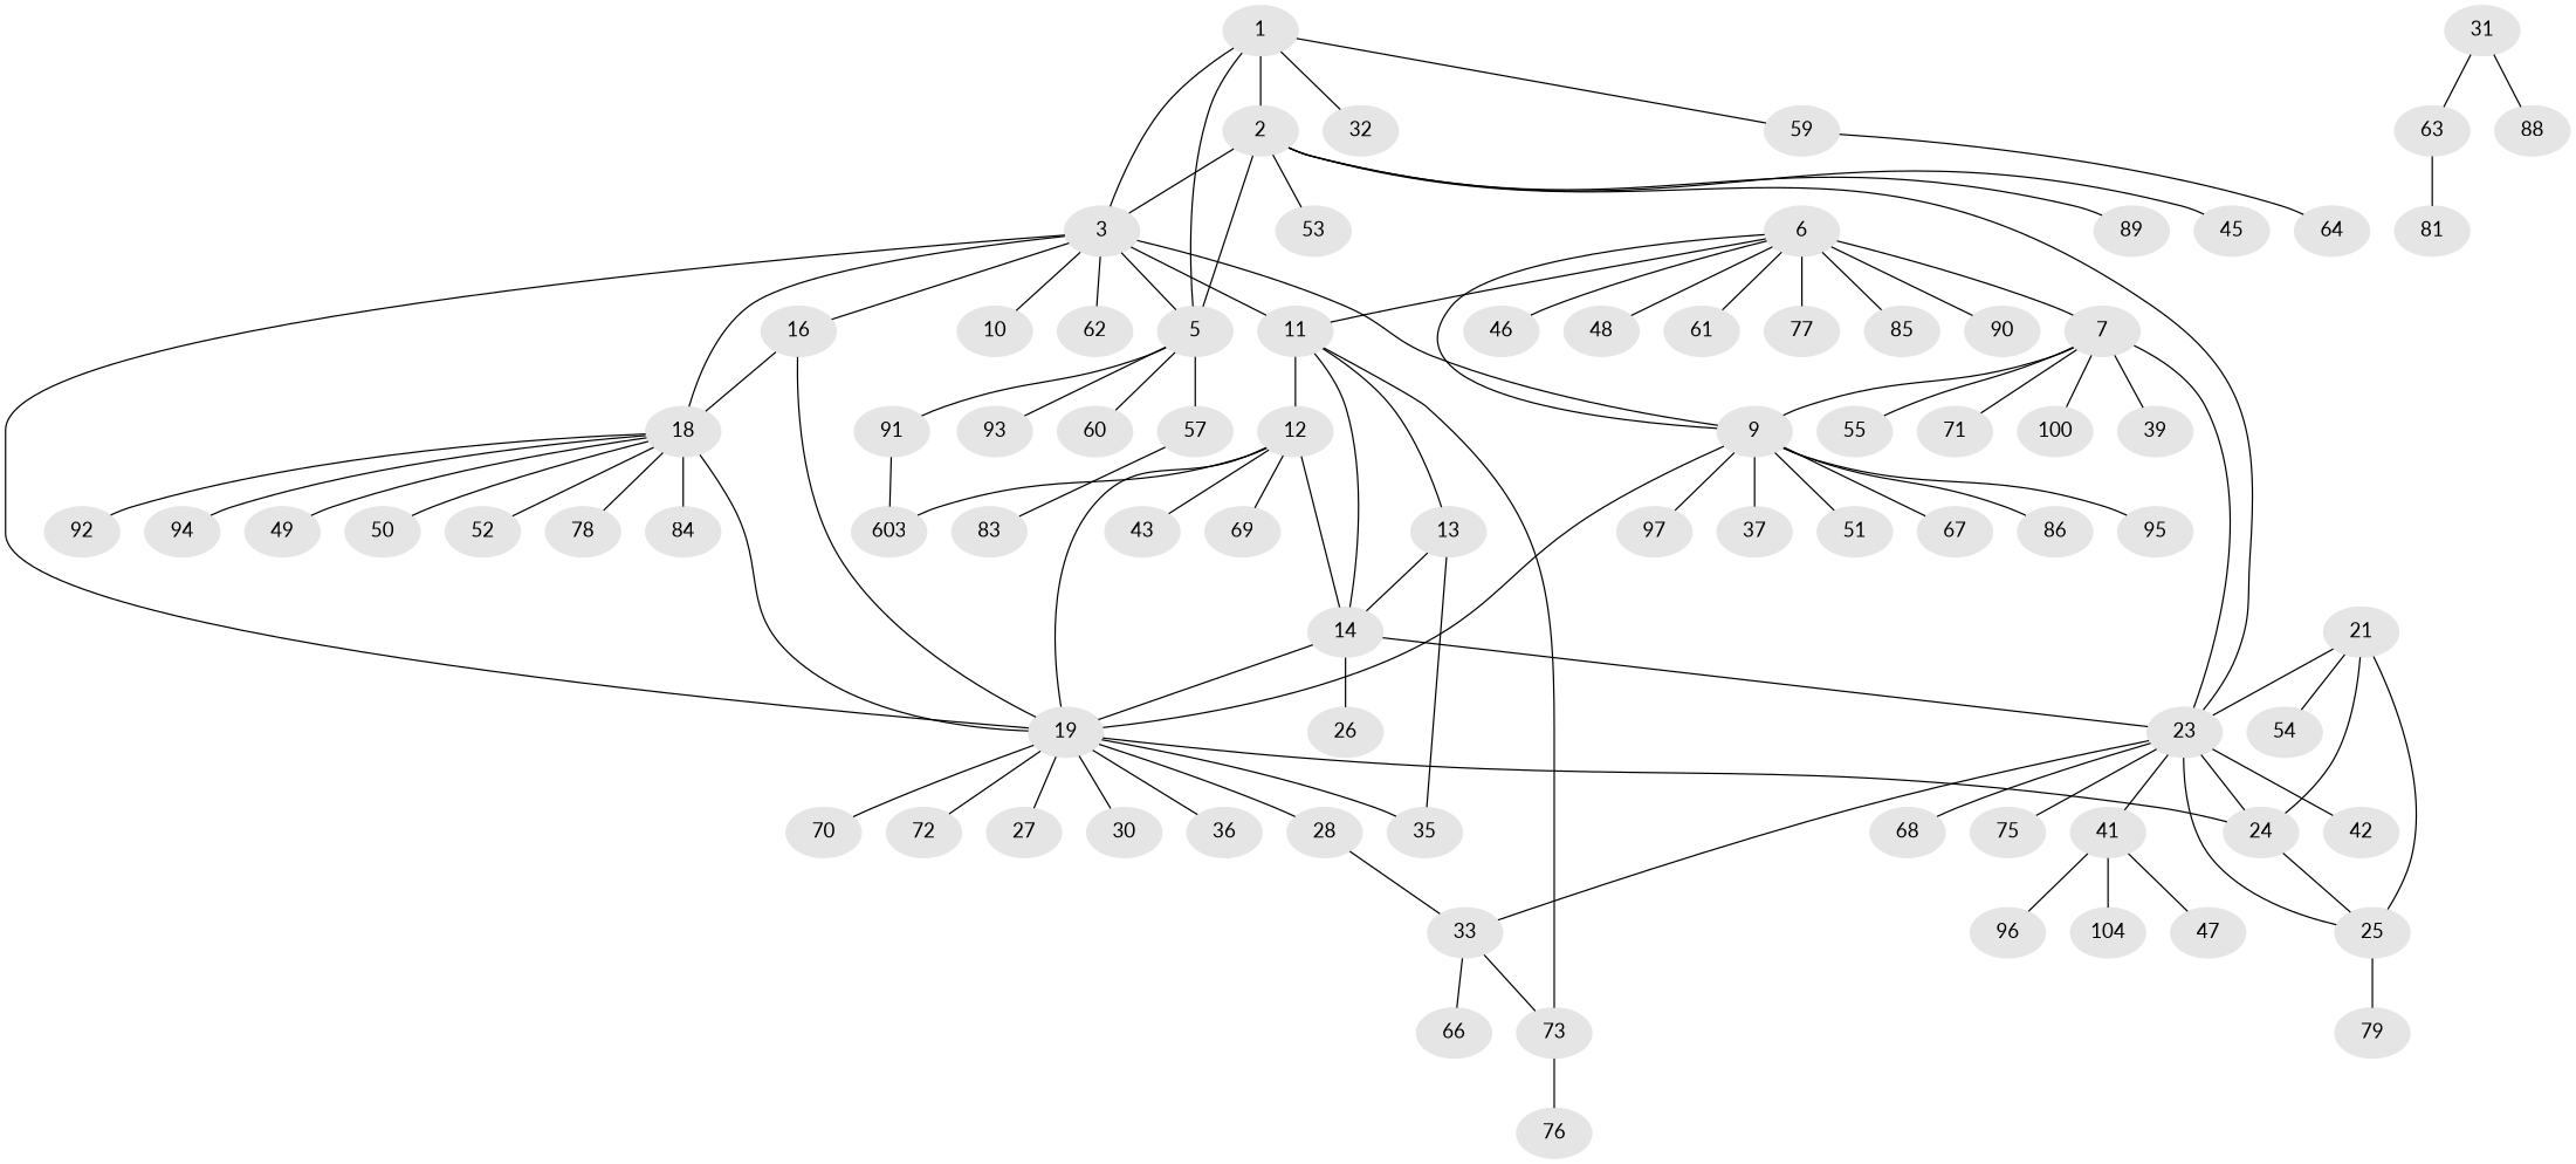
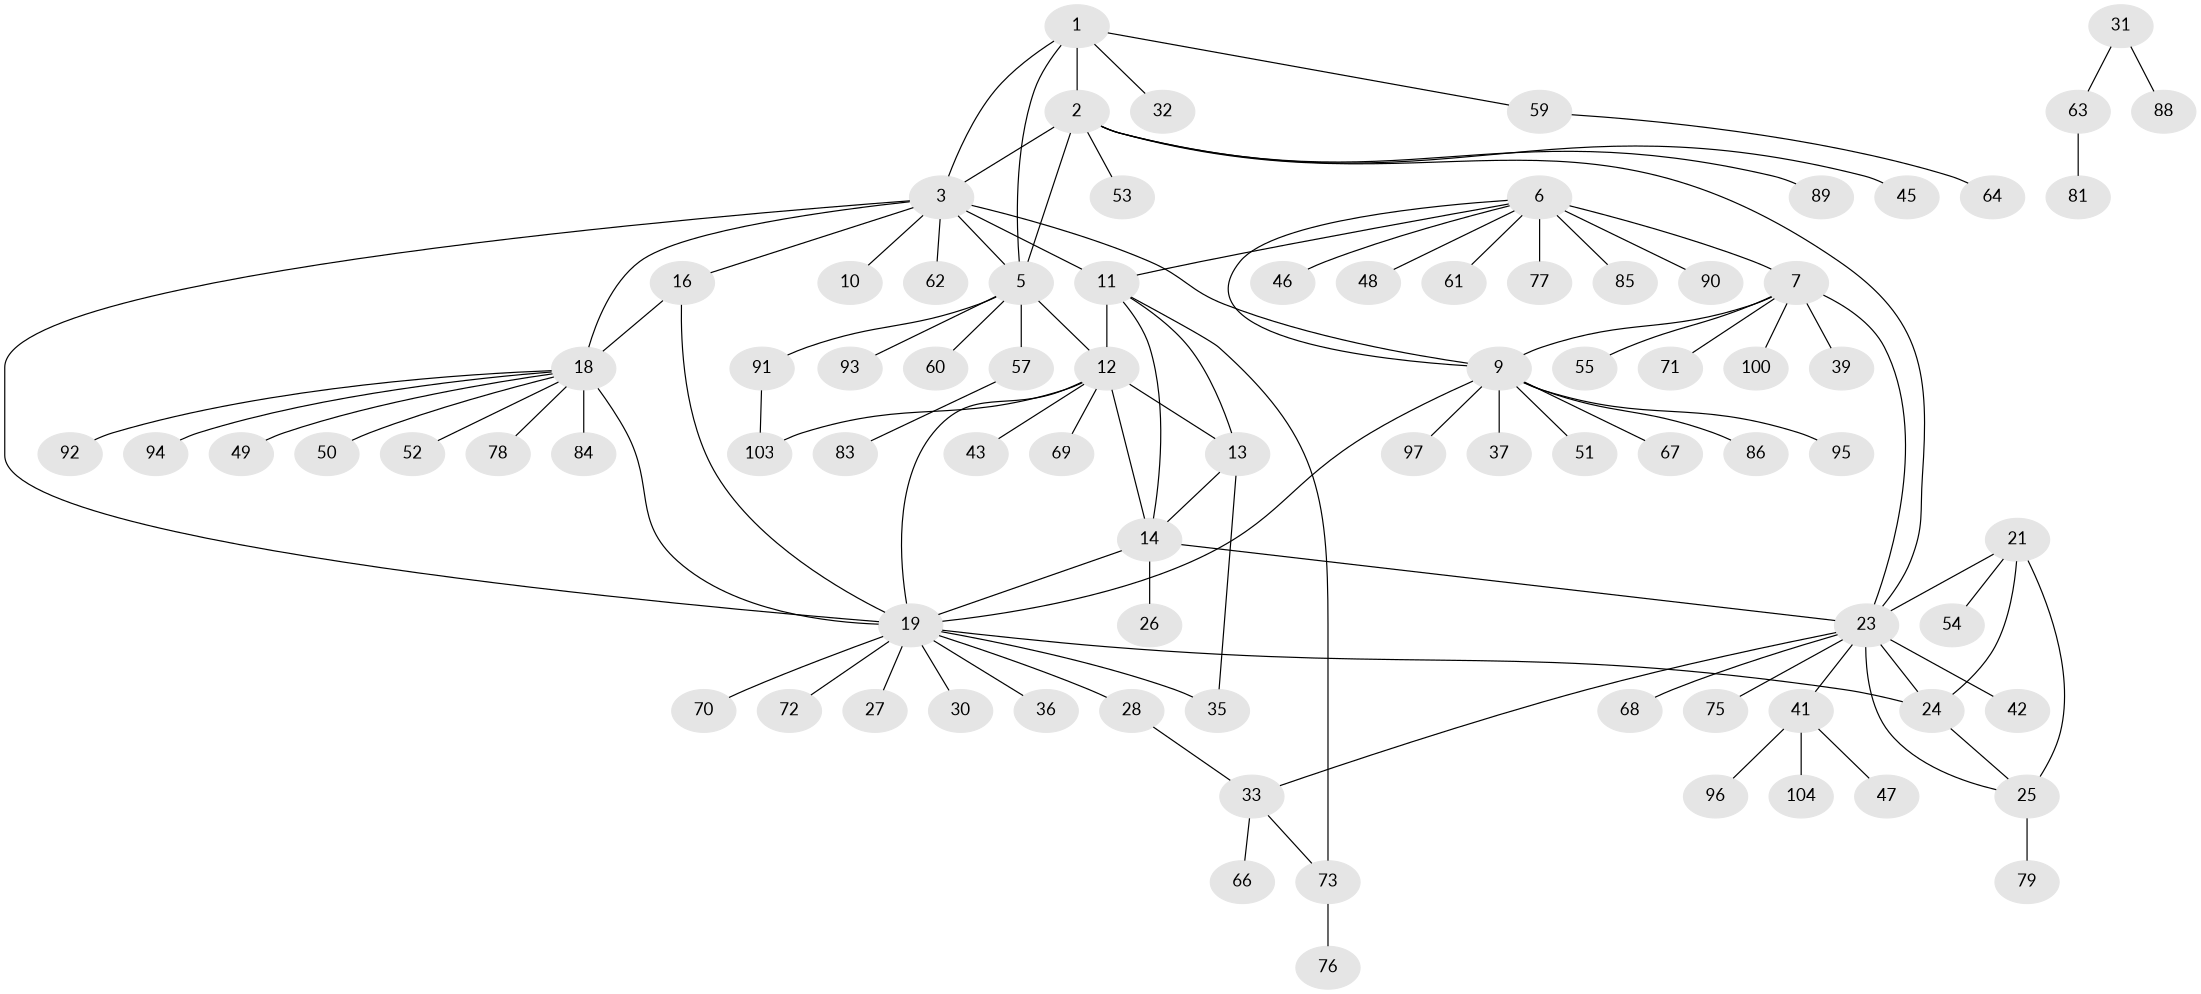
  graph {
    fontname=Lato
    node [color=gray90 fontname=Lato style=filled]
    edge [fontname=Lato]
    1 [super="+82"]
    2 [super="+4"]
    3 [super="+17"]
    5 [super="+44"]
    32
    59
    23 [super="+99"]
    45
    53
    89
    9 [super="+101"]
    11 [super="+34"]
    16 [super="+98"]
    18 [super="+20"]
    19 [super="+29"]
    n16 [label=10]
    62
    12 [super="+15"]
    57 [super="+58"]
    60
    91
    93
    64
    37
    51
    67
    86
    95
    97
    24
    25 [super="+87"]
    33 [super="+74"]
    41 [super="+65"]
    42
    68
    75 [super="+80"]
    13 [super="+56"]
    14 [super="+38"]
    73
    49
    50
    52
    78
    84
    92
    94
    35
    27
    28
    30
    36
    70
    72
    43
    69 [super="+102"]
-   103 [label=603]
+   103
    83
    6 [super="+10"]
    7 [super="+8"]
    46
    48
    61
    77
    85
    90
    39
    55
    71
    100
    31
    63
    88
    26
    76
    21 [super="+22"]
    54
    79
    66
    47
    96
    104
    81
    1 -- 2 [weight=2]
    1 -- 3
    1 -- 5
    1 -- 32
    1 -- 59
    2 -- 3 [weight=2]
    2 -- 5 [weight=2]
    2 -- 23
    2 -- 45
    2 -- 53
    2 -- 89
    3 -- 5
    3 -- 9
    3 -- 11
    3 -- 16
    3 -- 18 [weight=2]
    3 -- 19
    3 -- n16
    3 -- 62
+   5 -- 12
    5 -- 57
    5 -- 60
    5 -- 91
    5 -- 93
    59 -- 64
    23 -- 24
    23 -- 25
    23 -- 33
    23 -- 41
    23 -- 42
    23 -- 68
    23 -- 75
    9 -- 19
    9 -- 37
    9 -- 51
    9 -- 67
    9 -- 86
    9 -- 95
    9 -- 97
    11 -- 12 [weight=2]
    11 -- 13
    11 -- 14
    11 -- 73
    16 -- 18 [weight=2]
    16 -- 19
    18 -- 19 [weight=2]
    18 -- 49
    18 -- 50
    18 -- 52
    18 -- 78
    18 -- 84
    18 -- 92
    18 -- 94
    19 -- 24
    19 -- 35
    19 -- 27
    19 -- 28
    19 -- 30
    19 -- 36
    19 -- 70
    19 -- 72
    12 -- 19
+   12 -- 13 [weight=2]
    12 -- 14 [weight=2]
    12 -- 43
    12 -- 69
    12 -- 103
    57 -- 83
    91 -- 103
    24 -- 25
    25 -- 79
    33 -- 73
    33 -- 66
    41 -- 47
    41 -- 96
    41 -- 104
    13 -- 14
    13 -- 35
    14 -- 23
    14 -- 19
    14 -- 26
    73 -- 76
    28 -- 33
    6 -- 9 [weight=2]
    6 -- 11
    6 -- 7 [weight=4]
    6 -- 46
    6 -- 48
    6 -- 61
    6 -- 77
    6 -- 85
    6 -- 90
    7 -- 23
    7 -- 9 [weight=2]
    7 -- 39
    7 -- 55
    7 -- 71
    7 -- 100
    31 -- 63
    31 -- 88
    63 -- 81
    21 -- 23 [weight=2]
    21 -- 24 [weight=2]
    21 -- 25 [weight=2]
    21 -- 54
  }
